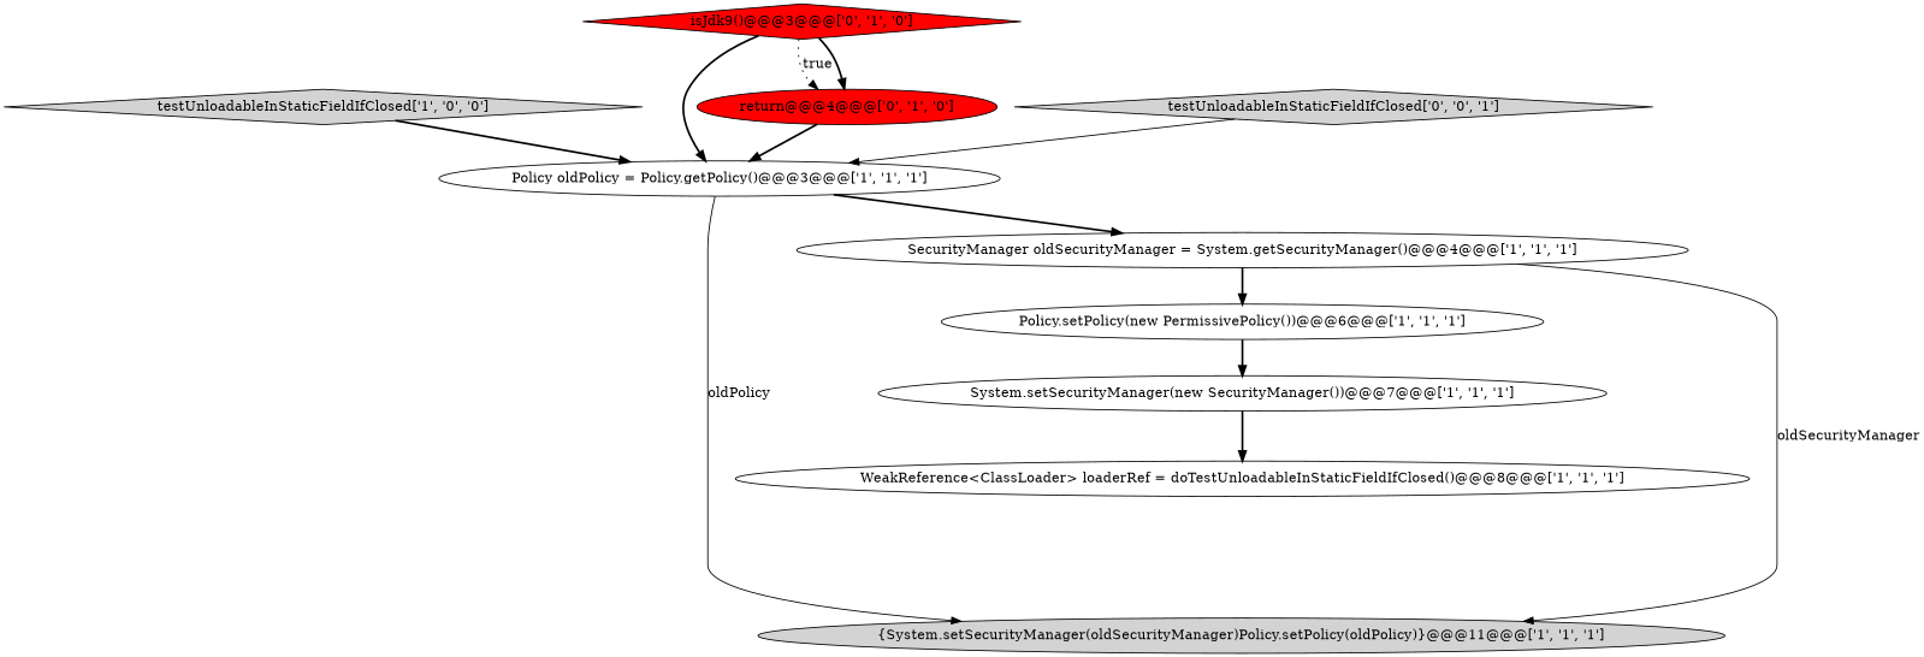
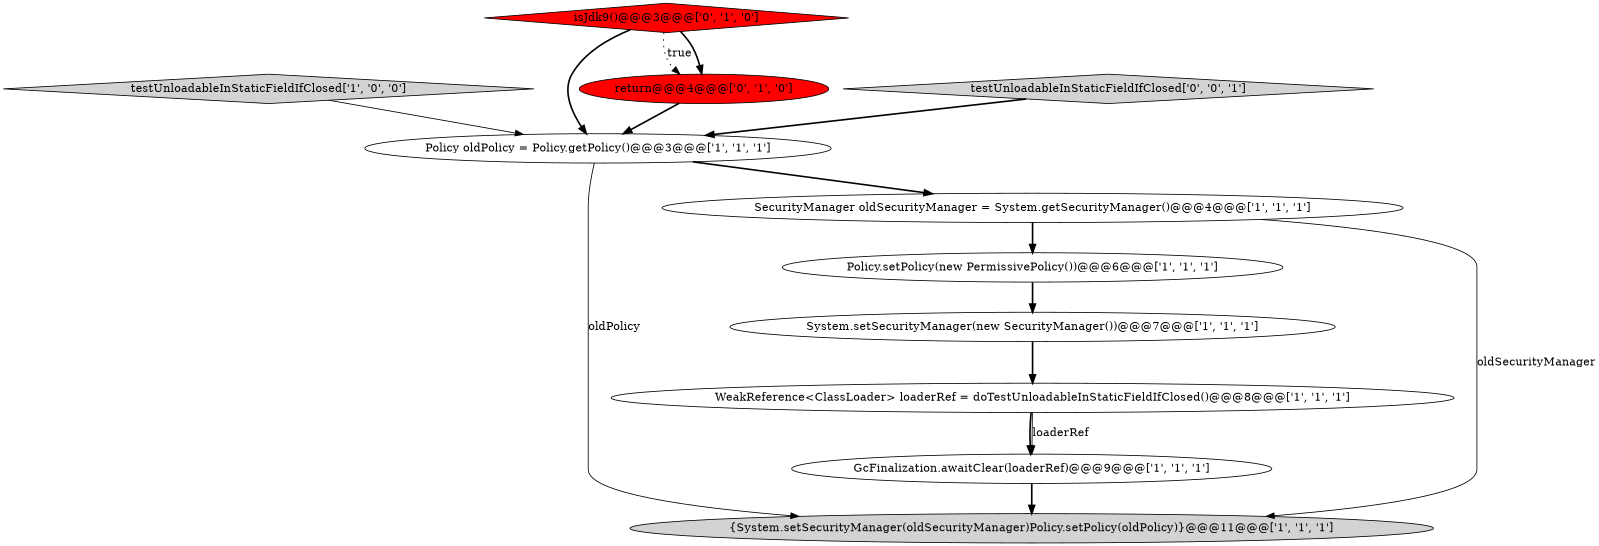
  digraph {
    node [fillcolor=white shape=ellipse style=filled]
    edge [style=bold]
    n1 [label="Policy.setPolicy(new PermissivePolicy())@@@6@@@['1', '1', '1']"]
    n2 [label="System.setSecurityManager(new SecurityManager())@@@7@@@['1', '1', '1']"]
    n3 [label="WeakReference<ClassLoader> loaderRef = doTestUnloadableInStaticFieldIfClosed()@@@8@@@['1', '1', '1']"]
    n4 [fillcolor=lightgray label="testUnloadableInStaticFieldIfClosed['1', '0', '0']" shape=diamond]
    n5 [label="Policy oldPolicy = Policy.getPolicy()@@@3@@@['1', '1', '1']"]
    n6 [fillcolor=lightgray label="{System.setSecurityManager(oldSecurityManager)Policy.setPolicy(oldPolicy)}@@@11@@@['1', '1', '1']"]
    n7 [label="SecurityManager oldSecurityManager = System.getSecurityManager()@@@4@@@['1', '1', '1']"]
+   n8 [label="GcFinalization.awaitClear(loaderRef)@@@9@@@['1', '1', '1']"]
    n9 [fillcolor=red label="isJdk9()@@@3@@@['0', '1', '0']" shape=diamond]
    n10 [fillcolor=red label="return@@@4@@@['0', '1', '0']"]
    n11 [fillcolor=lightgray label="testUnloadableInStaticFieldIfClosed['0', '0', '1']" shape=diamond]
    n1 -> n2
    n2 -> n3
-   n4 -> n5
+   n3 -> n8
+   n3 -> n8 [label=loaderRef style=solid]
+   n4 -> n5 [style=solid]
    n5 -> n6 [label=oldPolicy style=solid]
    n5 -> n7
    n7 -> n1
    n7 -> n6 [label=oldSecurityManager style=solid]
+   n8 -> n6
    n9 -> n5
    n9 -> n10 [label=true style=dotted]
    n9 -> n10
    n10 -> n5
-   n11 -> n5 [style=solid]
+   n11 -> n5
  }
